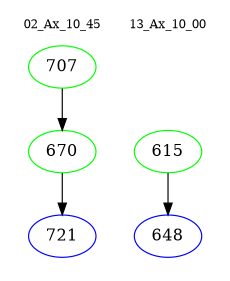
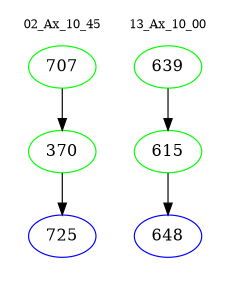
  digraph {
    node [color=green]
    edge [color=black]
    n1 [label=707]
-   n2 [label=670]
-   n3 [color=blue label=721]
+   n2 [label=370]
+   n3 [color=blue label=725]
+   n4 [label=639]
    n5 [label=615]
    n6 [color=blue label=648]
    subgraph cluster_1 {
      color=white
      fontsize=10
      label="02_Ax_10_45"
      n1
      n2
      n3
    }
    subgraph cluster_2 {
      color=white
      fontsize=10
      label="13_Ax_10_00"
+     n4
      n5
      n6
    }
    n1 -> n2
    n2 -> n3
+   n4 -> n5
    n5 -> n6
  }
